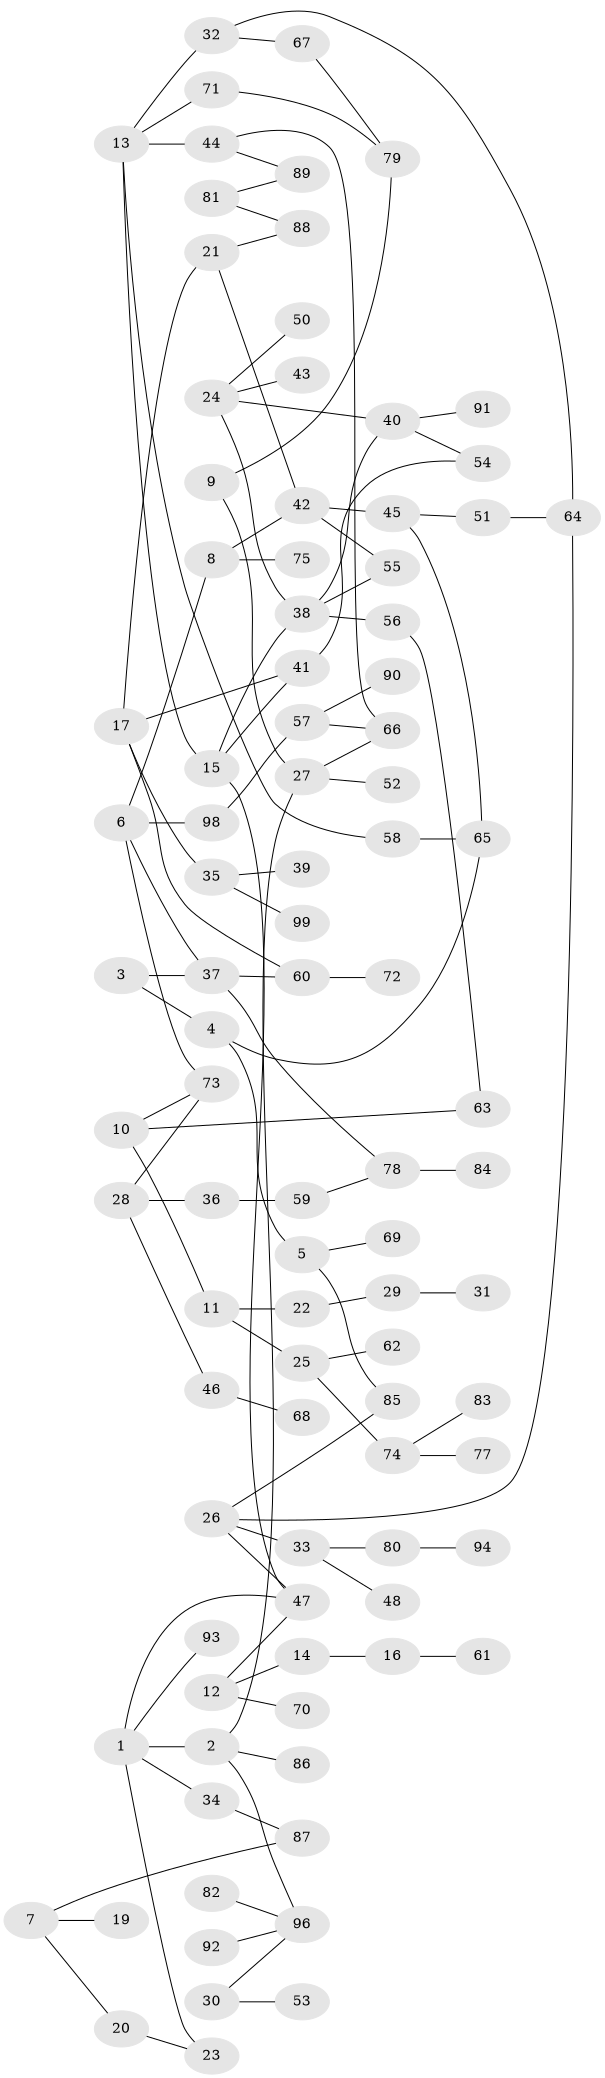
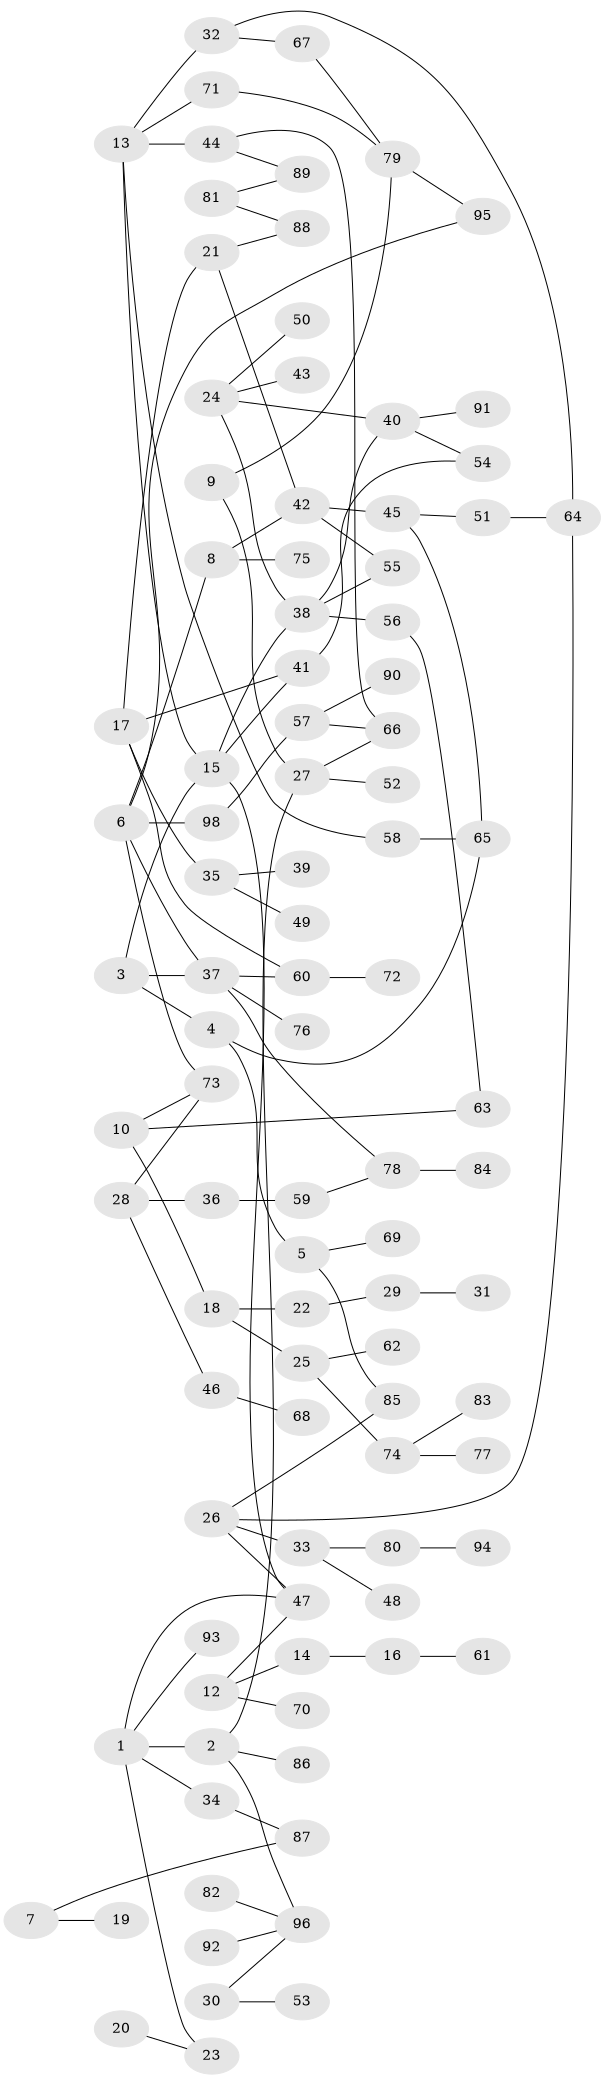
  graph {
    rankdir=LR
    node [color=gray90 style=filled]
    edge [weight=1.0]
    1
    2
    23
    34
    47
    93
    27
    86
    96
    87
    52
    66
    3
    4
    15
    37
    5
    65
    38
    41
    60
+   76
    78
    85
    69
    6
    8
    n28 [label=98]
    73
+   95
    42
    75
    57
    7
    19
    20
    55
    45
    9
    79
    10
-   11
+   11 [label=18]
    63
    22
    25
    29
    62
    74
    12
    14
    70
    16
    13
    32
    44
    58
    71
    64
    67
    89
    61
    40
    56
    54
    17
    21
    35
    88
    39
-   49 [label=99]
+   49
    72
    90
    31
    24
    43
    50
    91
    77
    83
    26
    33
    48
    80
    28
    36
    46
    59
    68
    30
    53
    94
    84
    51
    81
    82
    92
    1 -- 2
    1 -- 23
    1 -- 34
    1 -- 47
    1 -- 93
    2 -- 27
    2 -- 86
    2 -- 96
    34 -- 87
    27 -- 52
    27 -- 66
    3 -- 4
+   3 -- 15
    3 -- 37
    4 -- 5
    4 -- 65
    15 -- 47
    15 -- 38
    15 -- 41
    37 -- 60
+   37 -- 76
    37 -- 78
    5 -- 85
    5 -- 69
    38 -- 55
    38 -- 40
    38 -- 56
    41 -- 54
    60 -- 72
    78 -- 84
    6 -- 37
    6 -- 8
    6 -- n28
    6 -- 73
+   6 -- 95
    8 -- 42
    8 -- 75
    n28 -- 57
    42 -- 55
    42 -- 45
    57 -- 66
    57 -- 90
    7 -- 87
    7 -- 19
-   7 -- 20
    20 -- 23
    45 -- 65
    45 -- 51
    9 -- 27
    9 -- 79
+   79 -- 95
    10 -- 73
    10 -- 11
    10 -- 63
    11 -- 22
    11 -- 25
    22 -- 29
    25 -- 62
    25 -- 74
    29 -- 31
    74 -- 77
    74 -- 83
    12 -- 47
    12 -- 14
    12 -- 70
    14 -- 16
    16 -- 61
    13 -- 15
    13 -- 32
    13 -- 44
    13 -- 58
    13 -- 71
    32 -- 64
    32 -- 67
    44 -- 66
    44 -- 89
    58 -- 65
    71 -- 79
    67 -- 79
    40 -- 54
    40 -- 91
    56 -- 63
    17 -- 41
    17 -- 60
    17 -- 21
    17 -- 35
    21 -- 42
    21 -- 88
    35 -- 39
    35 -- 49
    24 -- 38
    24 -- 40
    24 -- 43
    24 -- 50
    26 -- 47
    26 -- 85
    26 -- 64
    26 -- 33
    33 -- 48
    33 -- 80
    80 -- 94
    28 -- 73
    28 -- 36
    28 -- 46
    36 -- 59
    46 -- 68
    59 -- 78
    30 -- 96
    30 -- 53
    51 -- 64
    81 -- 89
    81 -- 88
    82 -- 96
    92 -- 96
  }
